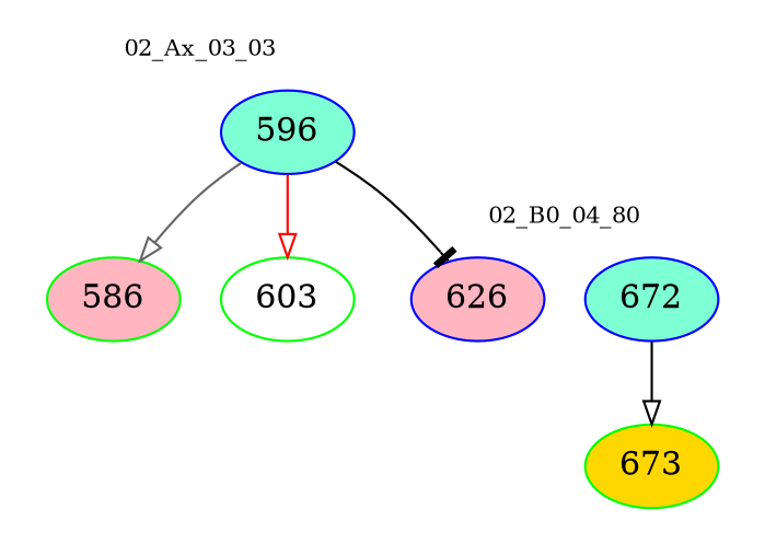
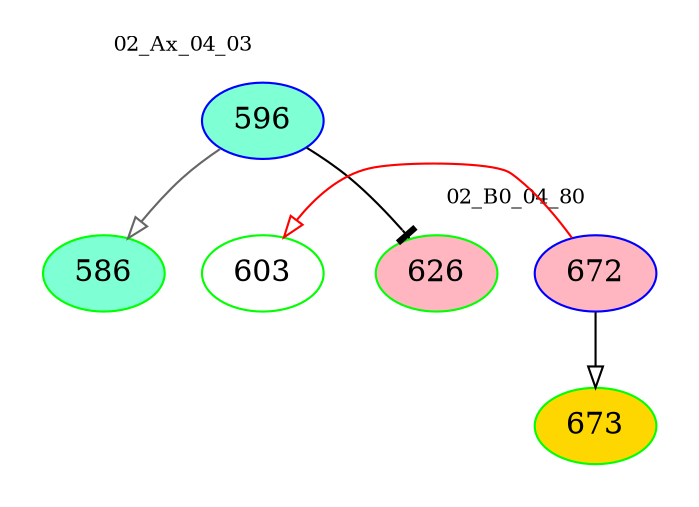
  digraph {
    node [color=green fillcolor=aquamarine style=filled]
    edge [arrowhead=onormal color=black]
    n1 [color=blue label=596]
-   n2 [fillcolor=lightpink label=586]
+   n2 [label=586]
    n3 [fillcolor=white label=603]
-   n4 [color=blue label=672]
-   n5 [color=blue fillcolor=lightpink label=626]
+   n4 [color=blue fillcolor=lightpink label=672]
+   n5 [fillcolor=lightpink label=626]
    n6 [fillcolor=gold label=673]
    subgraph cluster_1 {
      color=white
      fontsize=10
-     label="02_Ax_03_03"
+     label="02_Ax_04_03"
      n1
      n2
      n3
    }
    subgraph cluster_2 {
      color=white
      fontsize=10
      label="02_B0_04_80"
      n4
      n5
      n6
    }
    n1 -> n2 [color=gray40]
-   n1 -> n3 [color=red]
+   n4 -> n3 [color=red]
    n1 -> n5 [arrowhead=tee]
    n4 -> n6
  }
